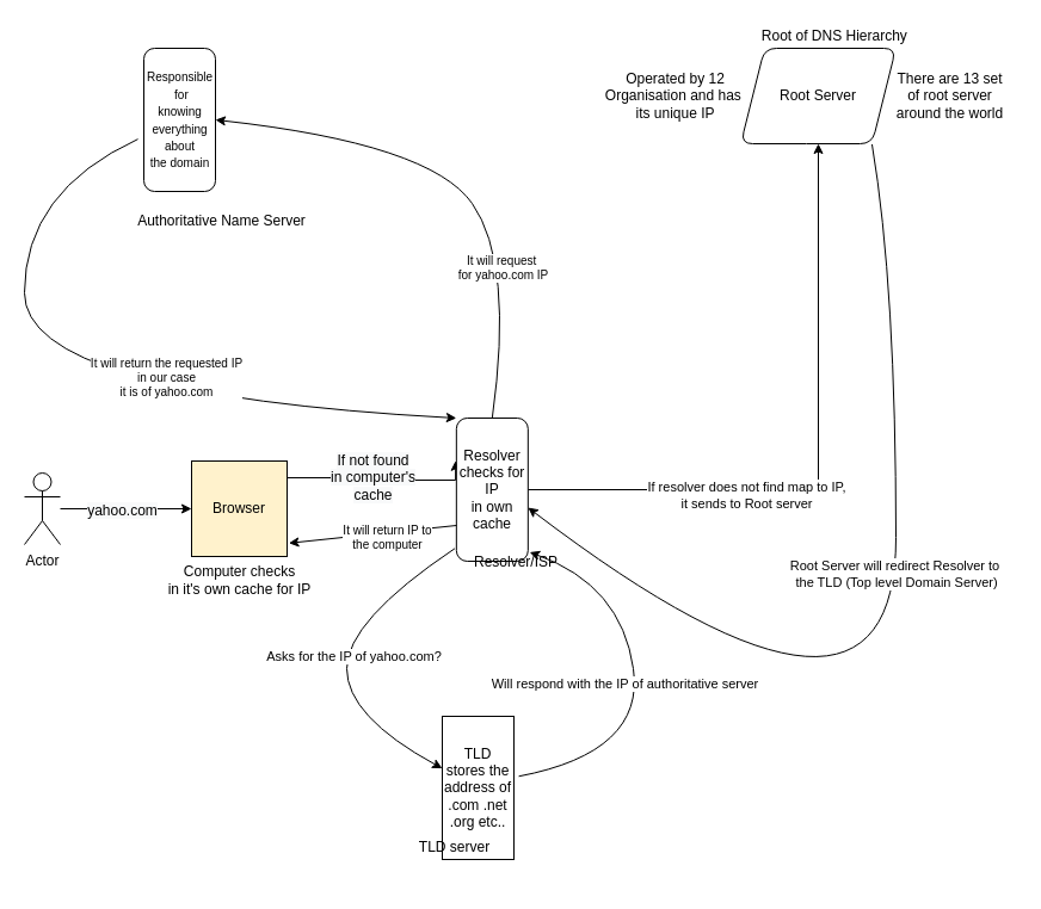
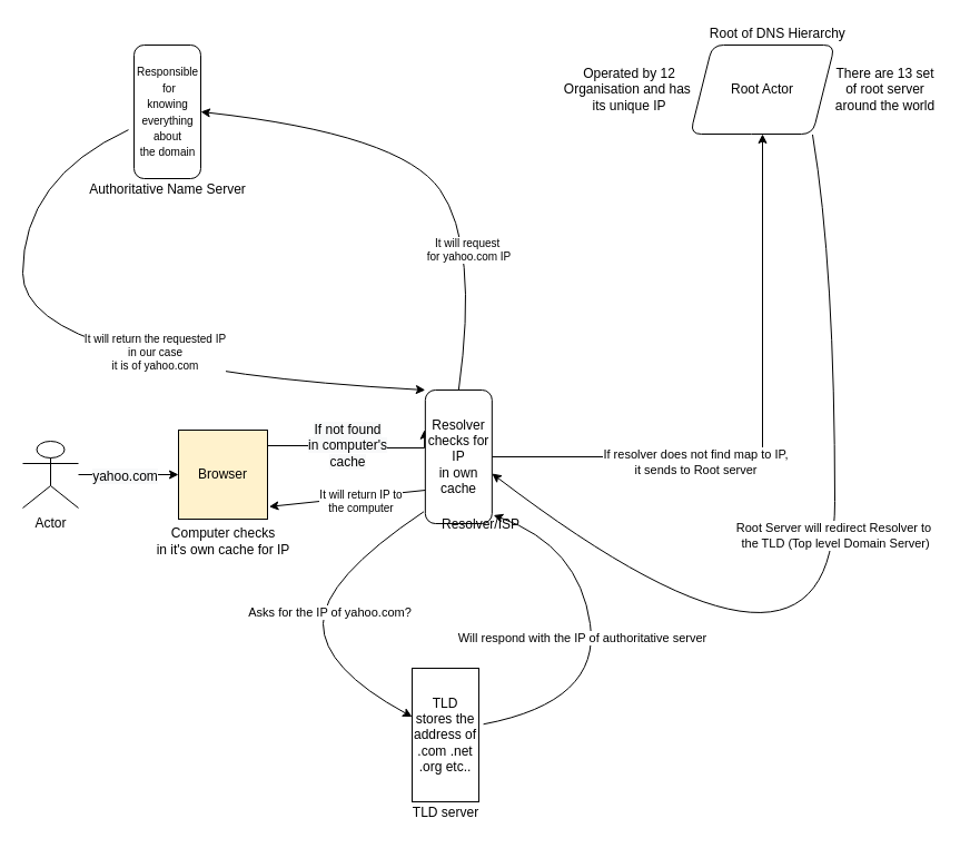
  <mxCell id="0" />
  <mxCell id="1" parent="0" />
  <mxCell id="2" value="" style="edgeStyle=orthogonalEdgeStyle;rounded=0;orthogonalLoop=1;jettySize=auto;html=1;entryX=0.702;entryY=-0.012;entryDx=0;entryDy=0;entryPerimeter=0;" edge="1" parent="1" source="4" target="11"><mxGeometry relative="1" as="geometry"><Array as="points"><mxPoint x="280" y="400" /><mxPoint x="280" y="402" /></Array></mxGeometry></mxCell>
  <mxCell id="3" value="&lt;span style=&quot;font-size: 12px ; background-color: rgb(248 , 249 , 250)&quot;&gt;If not found&lt;/span&gt;&lt;br style=&quot;font-size: 12px ; background-color: rgb(248 , 249 , 250)&quot;&gt;&lt;span style=&quot;font-size: 12px ; background-color: rgb(248 , 249 , 250)&quot;&gt;in computer's&lt;/span&gt;&lt;br style=&quot;font-size: 12px ; background-color: rgb(248 , 249 , 250)&quot;&gt;&lt;span style=&quot;font-size: 12px ; background-color: rgb(248 , 249 , 250)&quot;&gt;cache&lt;/span&gt;" style="edgeLabel;html=1;align=center;verticalAlign=middle;resizable=0;points=[];" vertex="1" connectable="0" parent="2"><mxGeometry x="-0.084" y="3" relative="1" as="geometry"><mxPoint as="offset" /></mxGeometry></mxCell>
  <mxCell id="4" value="Browser" style="whiteSpace=wrap;html=1;aspect=fixed;fillColor=#fff2cc;" vertex="1" parent="1"><mxGeometry x="160" y="386" width="80" height="80" as="geometry" /></mxCell>
  <mxCell id="5" value="" style="edgeStyle=orthogonalEdgeStyle;rounded=0;orthogonalLoop=1;jettySize=auto;html=1;" edge="1" parent="1" source="7" target="4"><mxGeometry relative="1" as="geometry" /></mxCell>
  <mxCell id="6" value="&lt;span style=&quot;font-size: 12px ; background-color: rgb(248 , 249 , 250)&quot;&gt;yahoo.com&lt;/span&gt;" style="edgeLabel;html=1;align=center;verticalAlign=middle;resizable=0;points=[];" vertex="1" connectable="0" parent="5"><mxGeometry x="-0.08" y="-1" relative="1" as="geometry"><mxPoint as="offset" /></mxGeometry></mxCell>
- <mxCell id="7" value="Actor" style="shape=umlActor;verticalLabelPosition=bottom;verticalAlign=top;html=1;outlineConnect=0;" vertex="1" parent="1"><mxGeometry x="20" y="396" width="30" height="60" as="geometry" /></mxCell>
+ <mxCell id="7" value="Actor" style="shape=umlActor;verticalLabelPosition=bottom;verticalAlign=top;html=1;outlineConnect=0;" vertex="1" parent="1"><mxGeometry x="20" y="396" width="50" height="60" as="geometry" /></mxCell>
  <mxCell id="8" value="Computer checks&lt;br&gt;in it's own cache for IP&lt;br&gt;" style="text;html=1;align=center;verticalAlign=middle;resizable=0;points=[];autosize=1;strokeColor=none;fillColor=none;" vertex="1" parent="1"><mxGeometry x="130" y="471" width="140" height="30" as="geometry" /></mxCell>
  <mxCell id="9" value="" style="edgeStyle=orthogonalEdgeStyle;rounded=0;orthogonalLoop=1;jettySize=auto;html=1;" edge="1" parent="1" source="11" target="14"><mxGeometry relative="1" as="geometry" /></mxCell>
  <mxCell id="10" value="If resolver does not find map to IP,&lt;br&gt;it sends to Root server" style="edgeLabel;html=1;align=center;verticalAlign=middle;resizable=0;points=[];" vertex="1" connectable="0" parent="9"><mxGeometry x="-0.312" y="-4" relative="1" as="geometry"><mxPoint as="offset" /></mxGeometry></mxCell>
  <mxCell id="11" value="" style="rounded=1;whiteSpace=wrap;html=1;rotation=-90;" vertex="1" parent="1"><mxGeometry x="351.83" y="380" width="120" height="60" as="geometry" /></mxCell>
  <mxCell id="12" value="Resolver&lt;br&gt;checks for IP&lt;br&gt;in own&lt;br&gt;cache" style="text;html=1;strokeColor=none;fillColor=none;align=center;verticalAlign=middle;whiteSpace=wrap;rounded=0;" vertex="1" parent="1"><mxGeometry x="381.83" y="395" width="60" height="30" as="geometry" /></mxCell>
  <mxCell id="13" value="Resolver/ISP" style="text;html=1;strokeColor=none;fillColor=none;align=center;verticalAlign=middle;whiteSpace=wrap;rounded=0;" vertex="1" parent="1"><mxGeometry x="401.83" y="456" width="60" height="30" as="geometry" /></mxCell>
- <mxCell id="14" value="Root Server" style="shape=parallelogram;perimeter=parallelogramPerimeter;whiteSpace=wrap;html=1;fixedSize=1;rounded=1;" vertex="1" parent="1"><mxGeometry x="620" y="40" width="130" height="80" as="geometry" /></mxCell>
+ <mxCell id="14" value="Root Actor" style="shape=parallelogram;perimeter=parallelogramPerimeter;whiteSpace=wrap;html=1;fixedSize=1;rounded=1;" vertex="1" parent="1"><mxGeometry x="620" y="40" width="130" height="80" as="geometry" /></mxCell>
  <mxCell id="15" value="There are 13 set&lt;br&gt;of root server &lt;br&gt;around the world" style="text;html=1;align=center;verticalAlign=middle;resizable=0;points=[];autosize=1;strokeColor=none;fillColor=none;" vertex="1" parent="1"><mxGeometry x="740" y="55" width="110" height="50" as="geometry" /></mxCell>
  <mxCell id="16" value="Root of DNS Hierarchy&amp;nbsp;" style="text;html=1;align=center;verticalAlign=middle;resizable=0;points=[];autosize=1;strokeColor=none;fillColor=none;" vertex="1" parent="1"><mxGeometry x="630" width="140" height="20" as="geometry" y="20" /></mxCell>
  <mxCell id="17" value="Operated by 12&lt;br&gt;Organisation and has&amp;nbsp;&lt;br&gt;its unique IP" style="text;html=1;align=center;verticalAlign=middle;resizable=0;points=[];autosize=1;strokeColor=none;fillColor=none;" vertex="1" parent="1"><mxGeometry x="500" y="55" width="130" height="50" as="geometry" /></mxCell>
  <mxCell id="18" value="" style="curved=1;endArrow=classic;html=1;rounded=0;exitX=0.846;exitY=1.006;exitDx=0;exitDy=0;exitPerimeter=0;entryX=1;entryY=1;entryDx=0;entryDy=0;" edge="1" parent="1" source="14" target="12"><mxGeometry width="50" height="50" relative="1" as="geometry"><mxPoint x="640" y="380" as="sourcePoint" /><mxPoint x="430" y="450" as="targetPoint" /><Array as="points"><mxPoint x="750" y="240" /><mxPoint x="750" y="660" /></Array></mxGeometry></mxCell>
  <mxCell id="19" value="Root Server will redirect Resolver to&lt;br&gt;&amp;nbsp;the TLD (Top level Domain Server)" style="edgeLabel;html=1;align=center;verticalAlign=middle;resizable=0;points=[];" vertex="1" connectable="0" parent="18"><mxGeometry x="-0.22" y="-2" relative="1" as="geometry"><mxPoint as="offset" /></mxGeometry></mxCell>
  <mxCell id="20" value="" style="curved=1;endArrow=classic;html=1;rounded=0;exitX=0.089;exitY=-0.023;exitDx=0;exitDy=0;exitPerimeter=0;" edge="1" parent="1" source="11" target="22"><mxGeometry width="50" height="50" relative="1" as="geometry"><mxPoint x="310" y="580" as="sourcePoint" /><mxPoint x="420" y="640" as="targetPoint" /><Array as="points"><mxPoint x="290" y="520" /><mxPoint x="290" y="600" /></Array></mxGeometry></mxCell>
  <mxCell id="21" value="Asks for the IP of yahoo.com?" style="edgeLabel;html=1;align=center;verticalAlign=middle;resizable=0;points=[];" vertex="1" connectable="0" parent="20"><mxGeometry x="-0.018" y="5" relative="1" as="geometry"><mxPoint as="offset" /></mxGeometry></mxCell>
  <mxCell id="22" value="" style="rounded=0;whiteSpace=wrap;html=1;rotation=-90;" vertex="1" parent="1"><mxGeometry x="340" y="630" width="120" height="60" as="geometry" /></mxCell>
  <mxCell id="23" value="TLD stores the address of .com .net .org etc.." style="text;html=1;strokeColor=none;fillColor=none;align=center;verticalAlign=middle;whiteSpace=wrap;rounded=0;" vertex="1" parent="1"><mxGeometry x="370" y="645" width="60" height="30" as="geometry" /></mxCell>
- <mxCell id="24" value="TLD server&lt;br&gt;" style="text;html=1;align=center;verticalAlign=middle;resizable=0;points=[];autosize=1;strokeColor=none;fillColor=none;" vertex="1" parent="1"><mxGeometry x="340" y="700" width="80" height="20" as="geometry" /></mxCell>
+ <mxCell id="24" value="TLD server&lt;br&gt;" style="text;html=1;align=center;verticalAlign=middle;resizable=0;points=[];autosize=1;strokeColor=none;fillColor=none;" vertex="1" parent="1"><mxGeometry x="360" y="720" width="80" height="20" as="geometry" /></mxCell>
  <mxCell id="25" value="" style="curved=1;endArrow=classic;html=1;rounded=0;entryX=0.063;entryY=1.023;entryDx=0;entryDy=0;entryPerimeter=0;exitX=0.581;exitY=1.068;exitDx=0;exitDy=0;exitPerimeter=0;" edge="1" parent="1" source="22" target="11"><mxGeometry width="50" height="50" relative="1" as="geometry"><mxPoint x="460" y="640" as="sourcePoint" /><mxPoint x="510" y="590" as="targetPoint" /><Array as="points"><mxPoint x="540" y="630" /><mxPoint x="520" y="490" /></Array></mxGeometry></mxCell>
  <mxCell id="26" value="Will respond with the IP of authoritative server" style="edgeLabel;html=1;align=center;verticalAlign=middle;resizable=0;points=[];" vertex="1" connectable="0" parent="25"><mxGeometry x="0.009" y="9" relative="1" as="geometry"><mxPoint as="offset" /></mxGeometry></mxCell>
  <mxCell id="27" value="" style="curved=1;endArrow=classic;html=1;rounded=0;entryX=0.5;entryY=1;entryDx=0;entryDy=0;exitX=1;exitY=0.5;exitDx=0;exitDy=0;" edge="1" parent="1" source="11" target="29"><mxGeometry width="50" height="50" relative="1" as="geometry"><mxPoint x="400" y="360" as="sourcePoint" /><mxPoint x="240" y="170" as="targetPoint" /><Array as="points"><mxPoint x="430" y="220" /><mxPoint x="360" y="120" /></Array></mxGeometry></mxCell>
  <mxCell id="28" value="It will request&amp;nbsp;&lt;br&gt;for yahoo.com IP" style="edgeLabel;html=1;align=center;verticalAlign=middle;resizable=0;points=[];fontSize=10;" vertex="1" connectable="0" parent="27"><mxGeometry x="-0.425" y="9" relative="1" as="geometry"><mxPoint y="-1" as="offset" /></mxGeometry></mxCell>
  <mxCell id="29" value="" style="rounded=1;whiteSpace=wrap;html=1;rotation=-90;" vertex="1" parent="1"><mxGeometry x="90" y="70" width="120" height="60" as="geometry" /></mxCell>
- <mxCell id="30" value="Authoritative Name Server" style="text;html=1;align=center;verticalAlign=middle;resizable=0;points=[];autosize=1;strokeColor=none;fillColor=none;" vertex="1" parent="1"><mxGeometry x="105" y="175" width="160" height="20" as="geometry" /></mxCell>
+ <mxCell id="30" value="Authoritative Name Server" style="text;html=1;align=center;verticalAlign=middle;resizable=0;points=[];autosize=1;strokeColor=none;fillColor=none;" vertex="1" parent="1"><mxGeometry x="70" y="160" width="160" height="20" as="geometry" /></mxCell>
  <mxCell id="31" value="&lt;font style=&quot;font-size: 10px&quot;&gt;Responsible&lt;br&gt;&amp;nbsp;for &lt;br&gt;knowing &lt;br&gt;everything &lt;br&gt;about &lt;br&gt;the domain&lt;/font&gt;" style="text;html=1;align=center;verticalAlign=middle;resizable=0;points=[];autosize=1;strokeColor=none;fillColor=none;strokeWidth=1;" vertex="1" parent="1"><mxGeometry x="115" y="50" width="70" height="100" as="geometry" /></mxCell>
  <mxCell id="32" value="" style="curved=1;endArrow=classic;html=1;rounded=0;fontSize=10;entryX=1;entryY=0;entryDx=0;entryDy=0;" edge="1" parent="1" source="31" target="11"><mxGeometry width="50" height="50" relative="1" as="geometry"><mxPoint x="260" y="300" as="sourcePoint" /><mxPoint x="310" y="250" as="targetPoint" /><Array as="points"><mxPoint x="20" y="160" /><mxPoint x="20" y="330" /></Array></mxGeometry></mxCell>
  <mxCell id="33" value="It will return the requested IP&lt;br&gt;in our case&lt;br&gt;it is of yahoo.com" style="edgeLabel;html=1;align=center;verticalAlign=middle;resizable=0;points=[];fontSize=10;" vertex="1" connectable="0" parent="32"><mxGeometry x="0.237" y="-9" relative="1" as="geometry"><mxPoint y="-30" as="offset" /></mxGeometry></mxCell>
  <mxCell id="34" value="" style="endArrow=classic;html=1;rounded=0;fontSize=10;exitX=0.25;exitY=0;exitDx=0;exitDy=0;entryX=1.018;entryY=0.86;entryDx=0;entryDy=0;entryPerimeter=0;" edge="1" parent="1" source="11" target="4"><mxGeometry width="50" height="50" relative="1" as="geometry"><mxPoint x="280" y="506" as="sourcePoint" /><mxPoint x="250" y="456" as="targetPoint" /></mxGeometry></mxCell>
  <mxCell id="35" value="It will return IP to &lt;br&gt;the computer" style="edgeLabel;html=1;align=center;verticalAlign=middle;resizable=0;points=[];fontSize=10;" vertex="1" connectable="0" parent="34"><mxGeometry x="-0.164" y="3" relative="1" as="geometry"><mxPoint as="offset" /></mxGeometry></mxCell>
